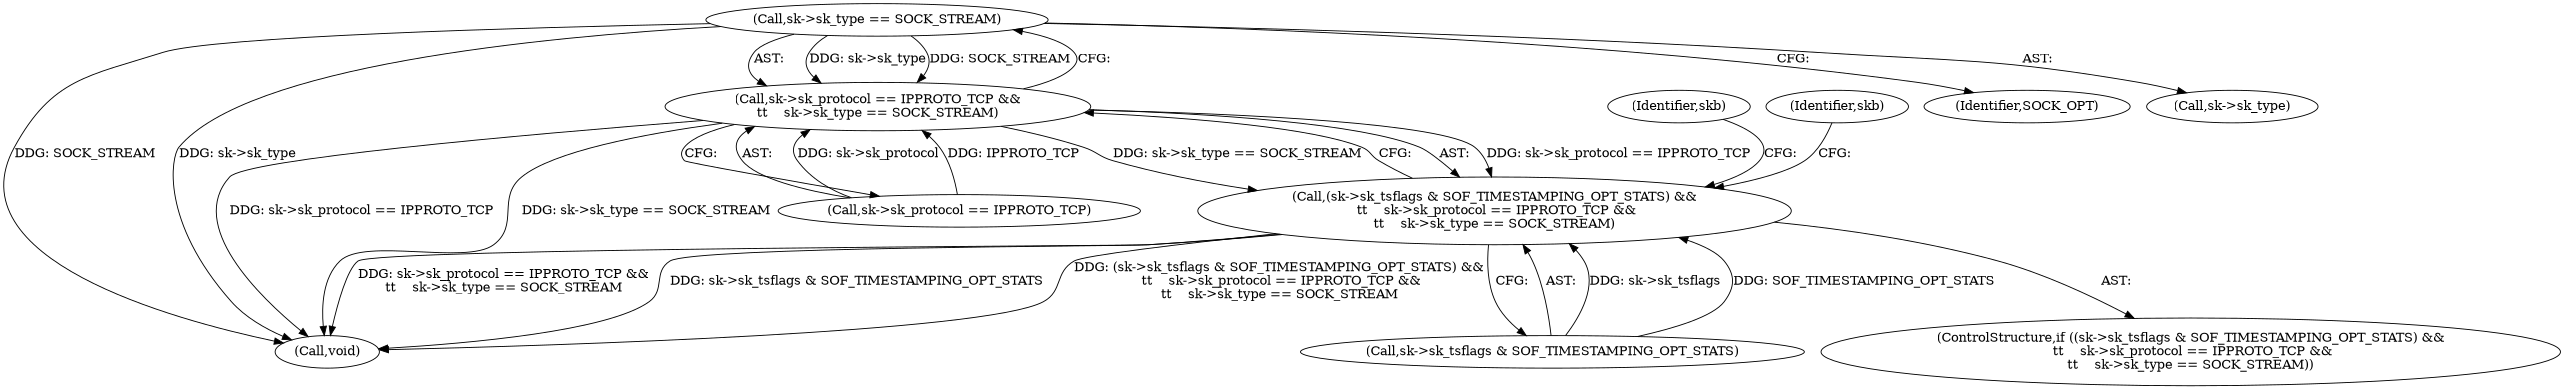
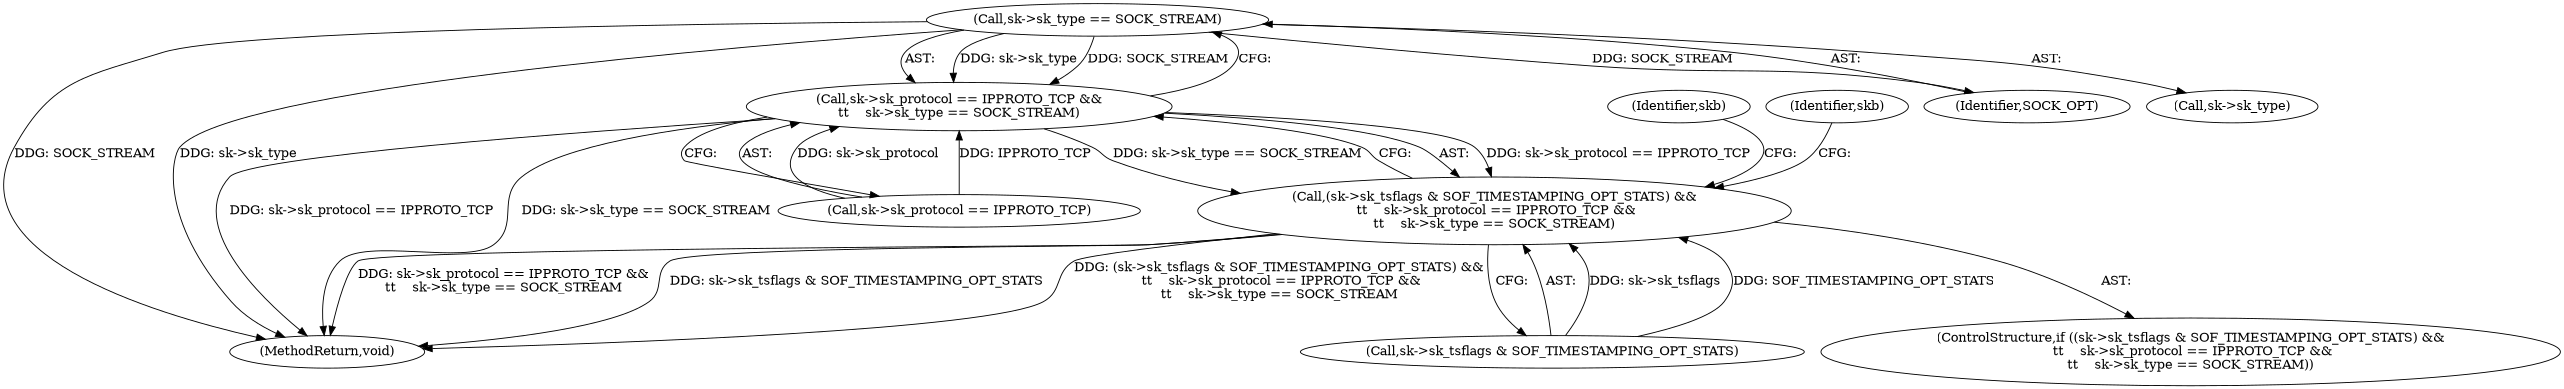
  digraph {
    n1 [label="(Call,sk->sk_type == SOCK_STREAM)"]
    n2 [label="(Call,sk->sk_protocol == IPPROTO_TCP &&\n\t\t    sk->sk_type == SOCK_STREAM)"]
    n3 [label="(Identifier,SOCK_OPT)"]
-   n4 [label="(Call,void)"]
+   n4 [label="(MethodReturn,void)"]
    n5 [label="(Call,sk->sk_type)"]
    n6 [label="(Call,(sk->sk_tsflags & SOF_TIMESTAMPING_OPT_STATS) &&\n \t\t    sk->sk_protocol == IPPROTO_TCP &&\n\t\t    sk->sk_type == SOCK_STREAM)"]
    n7 [label="(Call,sk->sk_protocol == IPPROTO_TCP)"]
    n8 [label="(ControlStructure,if ((sk->sk_tsflags & SOF_TIMESTAMPING_OPT_STATS) &&\n \t\t    sk->sk_protocol == IPPROTO_TCP &&\n\t\t    sk->sk_type == SOCK_STREAM))"]
    n9 [label="(Call,sk->sk_tsflags & SOF_TIMESTAMPING_OPT_STATS)"]
    n10 [label="(Identifier,skb)"]
    n11 [label="(Identifier,skb)"]
    n1 -> n2 [label="AST: "]
    n1 -> n2 [label="DDG: sk->sk_type"]
    n1 -> n2 [label="DDG: SOCK_STREAM"]
-   n1 -> n3 [label="CFG: "]
+   n1 -> n3 [label="DDG: SOCK_STREAM"]
    n1 -> n4 [label="DDG: SOCK_STREAM"]
    n1 -> n4 [label="DDG: sk->sk_type"]
    n1 -> n5 [label="AST: "]
    n2 -> n1 [label="CFG: "]
    n2 -> n4 [label="DDG: sk->sk_protocol == IPPROTO_TCP"]
    n2 -> n4 [label="DDG: sk->sk_type == SOCK_STREAM"]
    n2 -> n6 [label="AST: "]
    n2 -> n6 [label="DDG: sk->sk_protocol == IPPROTO_TCP"]
    n2 -> n6 [label="DDG: sk->sk_type == SOCK_STREAM"]
    n2 -> n7 [label="CFG: "]
+   n3 -> n1 [label="AST: "]
    n6 -> n2 [label="CFG: "]
    n6 -> n4 [label="DDG: sk->sk_protocol == IPPROTO_TCP &&\n\t\t    sk->sk_type == SOCK_STREAM"]
    n6 -> n4 [label="DDG: sk->sk_tsflags & SOF_TIMESTAMPING_OPT_STATS"]
    n6 -> n4 [label="DDG: (sk->sk_tsflags & SOF_TIMESTAMPING_OPT_STATS) &&\n \t\t    sk->sk_protocol == IPPROTO_TCP &&\n\t\t    sk->sk_type == SOCK_STREAM"]
    n6 -> n8 [label="AST: "]
    n6 -> n9 [label="CFG: "]
    n7 -> n2 [label="AST: "]
    n7 -> n2 [label="DDG: sk->sk_protocol"]
    n7 -> n2 [label="DDG: IPPROTO_TCP"]
    n9 -> n6 [label="AST: "]
    n9 -> n6 [label="DDG: sk->sk_tsflags"]
    n9 -> n6 [label="DDG: SOF_TIMESTAMPING_OPT_STATS"]
    n10 -> n6 [label="CFG: "]
    n11 -> n6 [label="CFG: "]
  }
